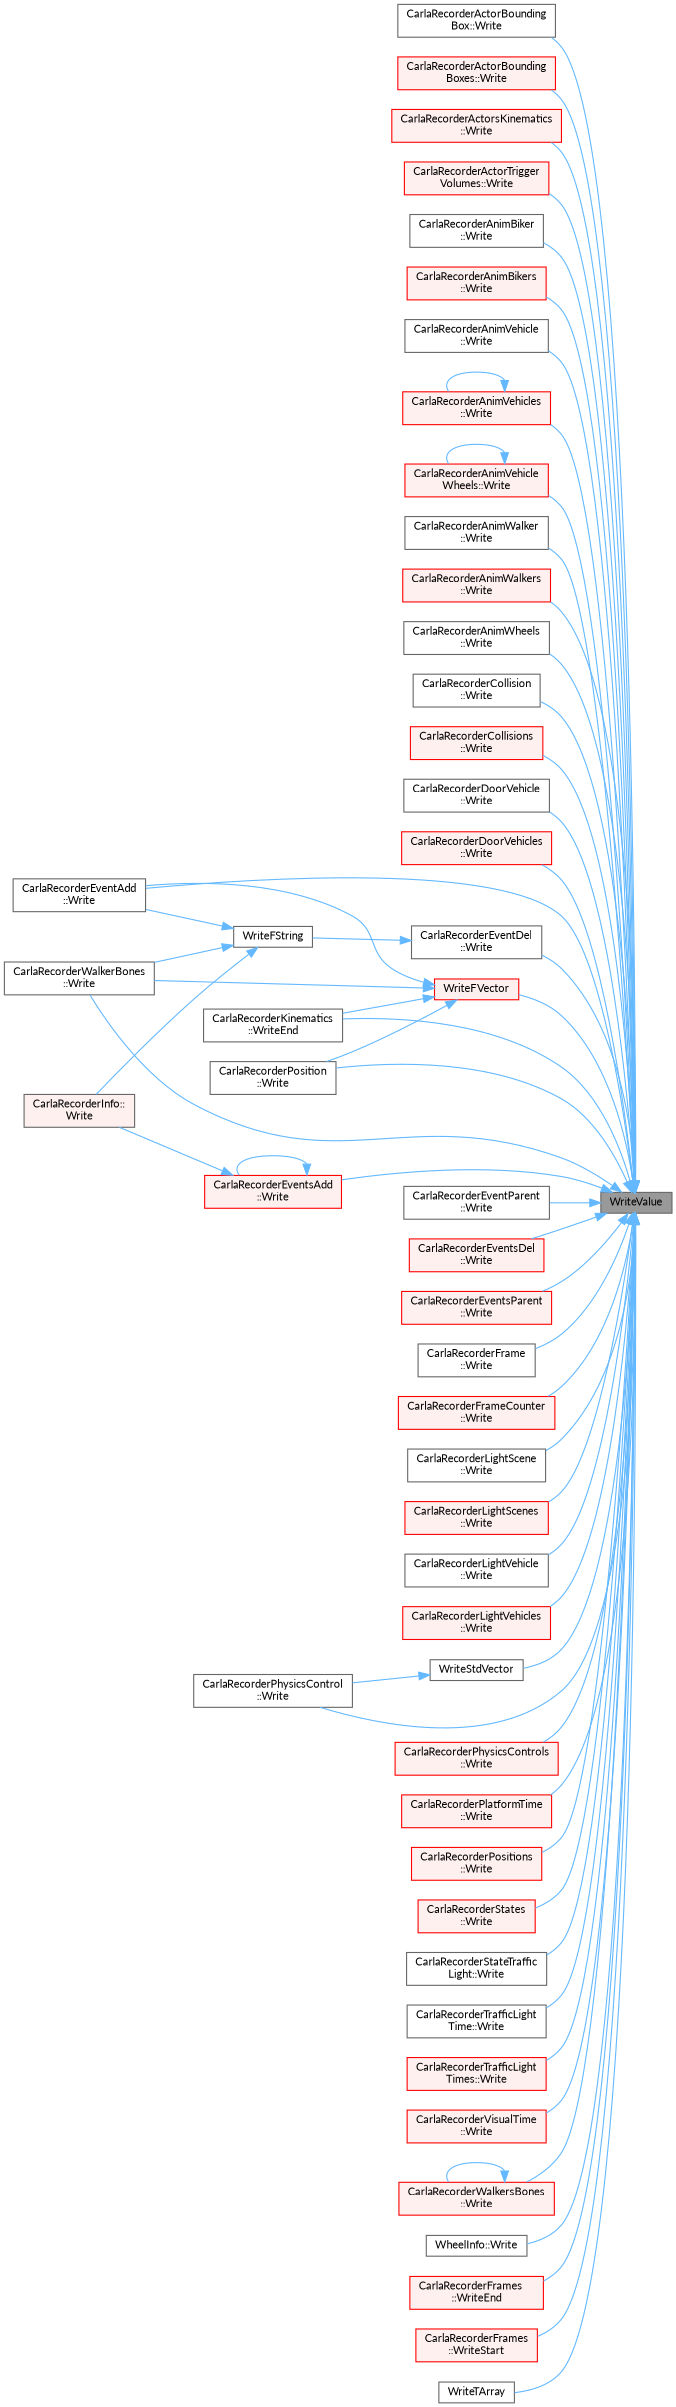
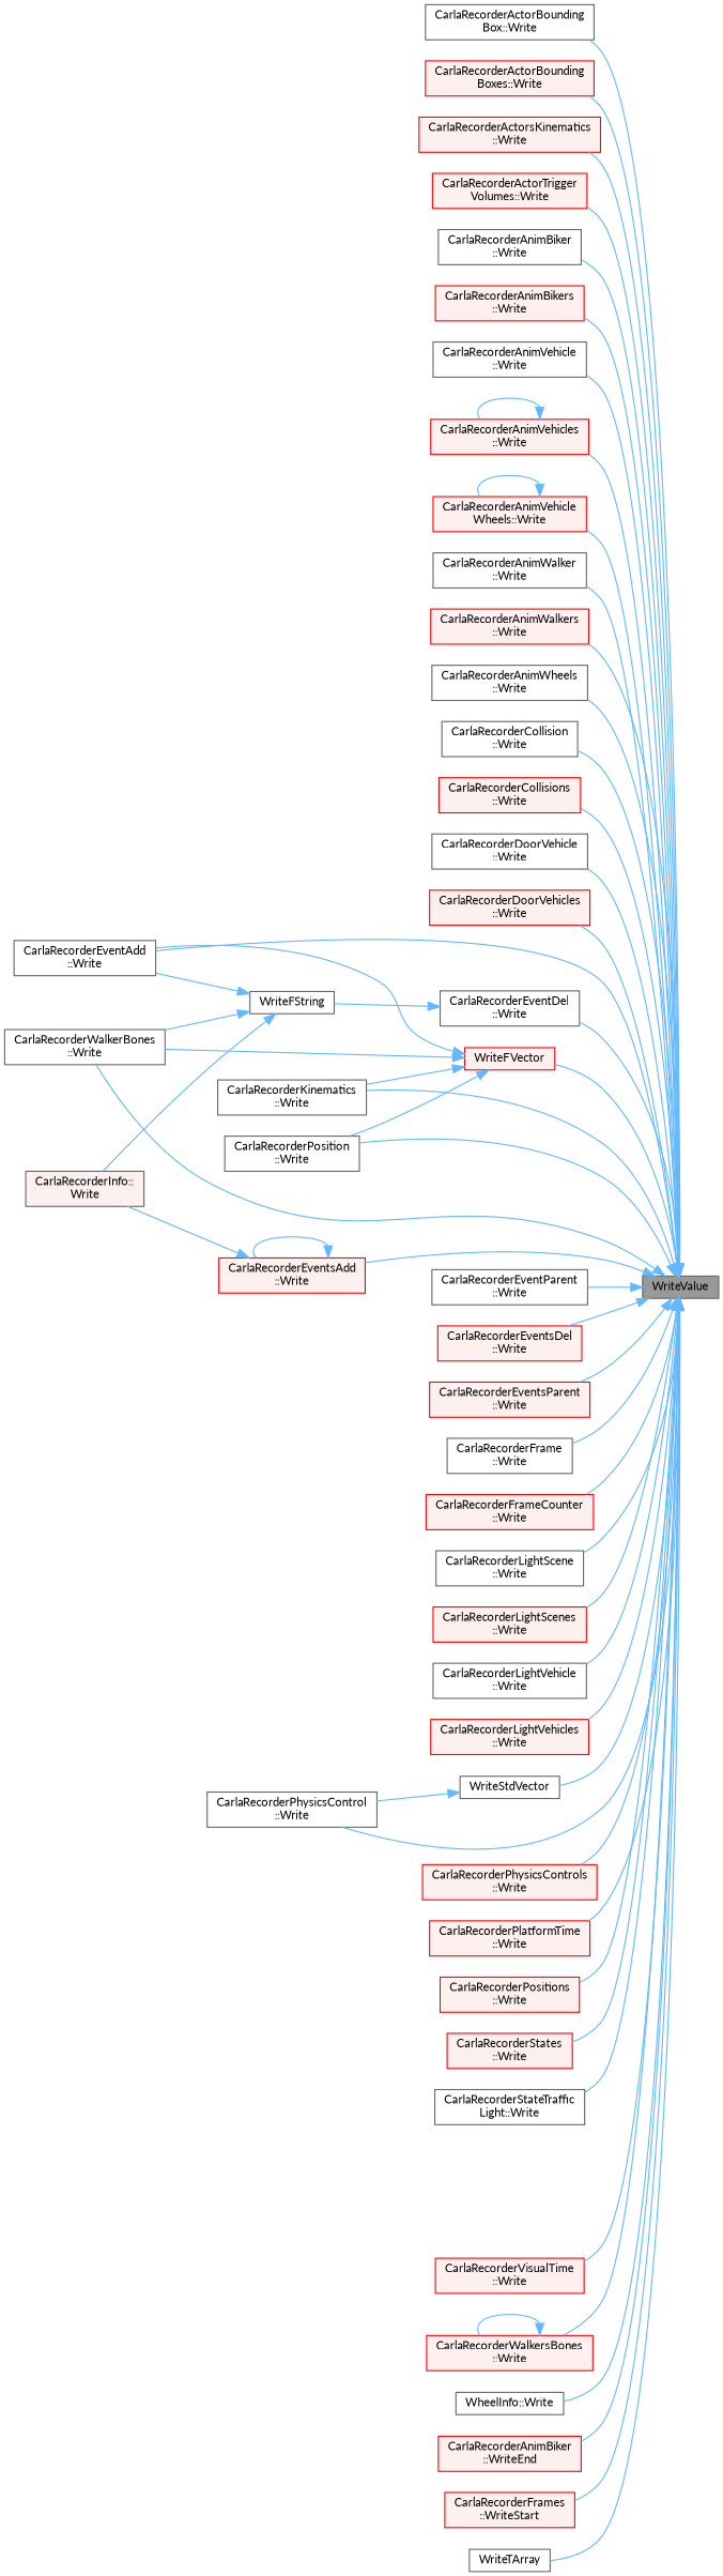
  digraph {
    fontname=Lato
    rankdir=RL
    node [color=red fillcolor="#FFF0F0" fontname=Lato fontsize=10 shape=box style=filled]
    edge [color=steelblue1 dir=back fontname=Lato fontsize=10 labelfontname=Helvetica labelfontsize=10 style=solid]
    n1 [color=gray40 fillcolor=grey60 fontcolor=black height=0.2 label=WriteValue width=0.4]
    n2 [color=grey40 fillcolor=white height=0.2 label="CarlaRecorderActorBounding\lBox::Write" width=0.4]
    n3 [height=0.2 label="CarlaRecorderActorBounding\lBoxes::Write" width=0.4]
    n4 [height=0.2 label="CarlaRecorderActorsKinematics\l::Write" width=0.4]
    n5 [height=0.2 label="CarlaRecorderActorTrigger\lVolumes::Write" width=0.4]
    n6 [color=grey40 fillcolor=white height=0.2 label="CarlaRecorderAnimBiker\l::Write" width=0.4]
    n7 [height=0.2 label="CarlaRecorderAnimBikers\l::Write" width=0.4]
    n8 [color=grey40 fillcolor=white height=0.2 label="CarlaRecorderAnimVehicle\l::Write" width=0.4]
    n9 [height=0.2 label="CarlaRecorderAnimVehicles\l::Write" width=0.4]
    n10 [height=0.2 label="CarlaRecorderAnimVehicle\lWheels::Write" width=0.4]
    n11 [color=grey40 fillcolor=white height=0.2 label="CarlaRecorderAnimWalker\l::Write" width=0.4]
    n12 [height=0.2 label="CarlaRecorderAnimWalkers\l::Write" width=0.4]
    n13 [color=grey40 fillcolor=white height=0.2 label="CarlaRecorderAnimWheels\l::Write" width=0.4]
    n14 [color=grey40 fillcolor=white height=0.2 label="CarlaRecorderCollision\l::Write" width=0.4]
    n15 [height=0.2 label="CarlaRecorderCollisions\l::Write" width=0.4]
    n16 [color=grey40 fillcolor=white height=0.2 label="CarlaRecorderDoorVehicle\l::Write" width=0.4]
    n17 [height=0.2 label="CarlaRecorderDoorVehicles\l::Write" width=0.4]
    n18 [color=grey40 fillcolor=white height=0.2 label="CarlaRecorderEventAdd\l::Write" width=0.4]
    n19 [color=grey40 fillcolor=white height=0.2 label="CarlaRecorderEventDel\l::Write" width=0.4]
    n20 [color=grey40 fillcolor=white height=0.2 label="CarlaRecorderEventParent\l::Write" width=0.4]
    n21 [height=0.2 label="CarlaRecorderEventsAdd\l::Write" width=0.4]
    n22 [height=0.2 label="CarlaRecorderEventsDel\l::Write" width=0.4]
    n23 [height=0.2 label="CarlaRecorderEventsParent\l::Write" width=0.4]
    n24 [color=grey40 fillcolor=white height=0.2 label="CarlaRecorderFrame\l::Write" width=0.4]
    n25 [height=0.2 label="CarlaRecorderFrameCounter\l::Write" width=0.4]
-   n26 [color=grey40 fillcolor=white height=0.2 label="CarlaRecorderKinematics\l::WriteEnd" width=0.4]
+   n26 [color=grey40 fillcolor=white height=0.2 label="CarlaRecorderKinematics\l::Write" width=0.4]
    n27 [color=grey40 fillcolor=white height=0.2 label="CarlaRecorderLightScene\l::Write" width=0.4]
    n28 [height=0.2 label="CarlaRecorderLightScenes\l::Write" width=0.4]
    n29 [color=grey40 fillcolor=white height=0.2 label="CarlaRecorderLightVehicle\l::Write" width=0.4]
    n30 [height=0.2 label="CarlaRecorderLightVehicles\l::Write" width=0.4]
    n31 [color=grey40 fillcolor=white height=0.2 label="CarlaRecorderPhysicsControl\l::Write" width=0.4]
    n32 [height=0.2 label="CarlaRecorderPhysicsControls\l::Write" width=0.4]
    n33 [height=0.2 label="CarlaRecorderPlatformTime\l::Write" width=0.4]
    n34 [color=grey40 fillcolor=white height=0.2 label="CarlaRecorderPosition\l::Write" width=0.4]
    n35 [height=0.2 label="CarlaRecorderPositions\l::Write" width=0.4]
    n36 [height=0.2 label="CarlaRecorderStates\l::Write" width=0.4]
    n37 [color=grey40 fillcolor=white height=0.2 label="CarlaRecorderStateTraffic\lLight::Write" width=0.4]
-   n38 [color=grey40 fillcolor=white height=0.2 label="CarlaRecorderTrafficLight\lTime::Write" width=0.4]
-   n39 [height=0.2 label="CarlaRecorderTrafficLight\lTimes::Write" width=0.4]
    n40 [height=0.2 label="CarlaRecorderVisualTime\l::Write" width=0.4]
    n41 [color=grey40 fillcolor=white height=0.2 label="CarlaRecorderWalkerBones\l::Write" width=0.4]
    n42 [height=0.2 label="CarlaRecorderWalkersBones\l::Write" width=0.4]
    n43 [color=grey40 fillcolor=white height=0.2 label="WheelInfo::Write" width=0.4]
-   n44 [height=0.2 label="CarlaRecorderFrames\l::WriteEnd" width=0.4]
+   n44 [height=0.2 label="CarlaRecorderAnimBiker\l::WriteEnd" width=0.4]
    n45 [height=0.2 label=WriteFVector width=0.4]
    n46 [height=0.2 label="CarlaRecorderFrames\l::WriteStart" width=0.4]
    n47 [color=grey40 fillcolor=white height=0.2 label=WriteStdVector width=0.4]
    n48 [color=grey40 fillcolor=white height=0.2 label=WriteTArray width=0.4]
    n49 [color=grey40 fillcolor=white height=0.2 label=WriteFString width=0.4]
    n50 [color=grey40 height=0.2 label="CarlaRecorderInfo::\lWrite" width=0.4]
    n1 -> n2
    n1 -> n3
    n1 -> n4
    n1 -> n5
    n1 -> n6
    n1 -> n7
    n1 -> n8
    n1 -> n9
    n1 -> n10
    n1 -> n11
    n1 -> n12
    n1 -> n13
    n1 -> n14
    n1 -> n15
    n1 -> n16
    n1 -> n17
    n1 -> n18
    n1 -> n19
    n1 -> n20
    n1 -> n21
    n1 -> n22
    n1 -> n23
    n1 -> n24
    n1 -> n25
    n1 -> n26
    n1 -> n27
    n1 -> n28
    n1 -> n29
    n1 -> n30
    n1 -> n31
    n1 -> n32
    n1 -> n33
    n1 -> n34
    n1 -> n35
    n1 -> n36
    n1 -> n37
-   n1 -> n38
-   n1 -> n39
    n1 -> n40
    n1 -> n41
    n1 -> n42
    n1 -> n43
    n1 -> n44
    n1 -> n45
    n1 -> n46
    n1 -> n47
    n1 -> n48
    n9 -> n9
    n10 -> n10
    n19 -> n49
    n21 -> n21
    n21 -> n50
    n42 -> n42
    n45 -> n18
    n45 -> n26
    n45 -> n34
    n45 -> n41
    n47 -> n31
    n49 -> n18
    n49 -> n41
    n49 -> n50
  }
